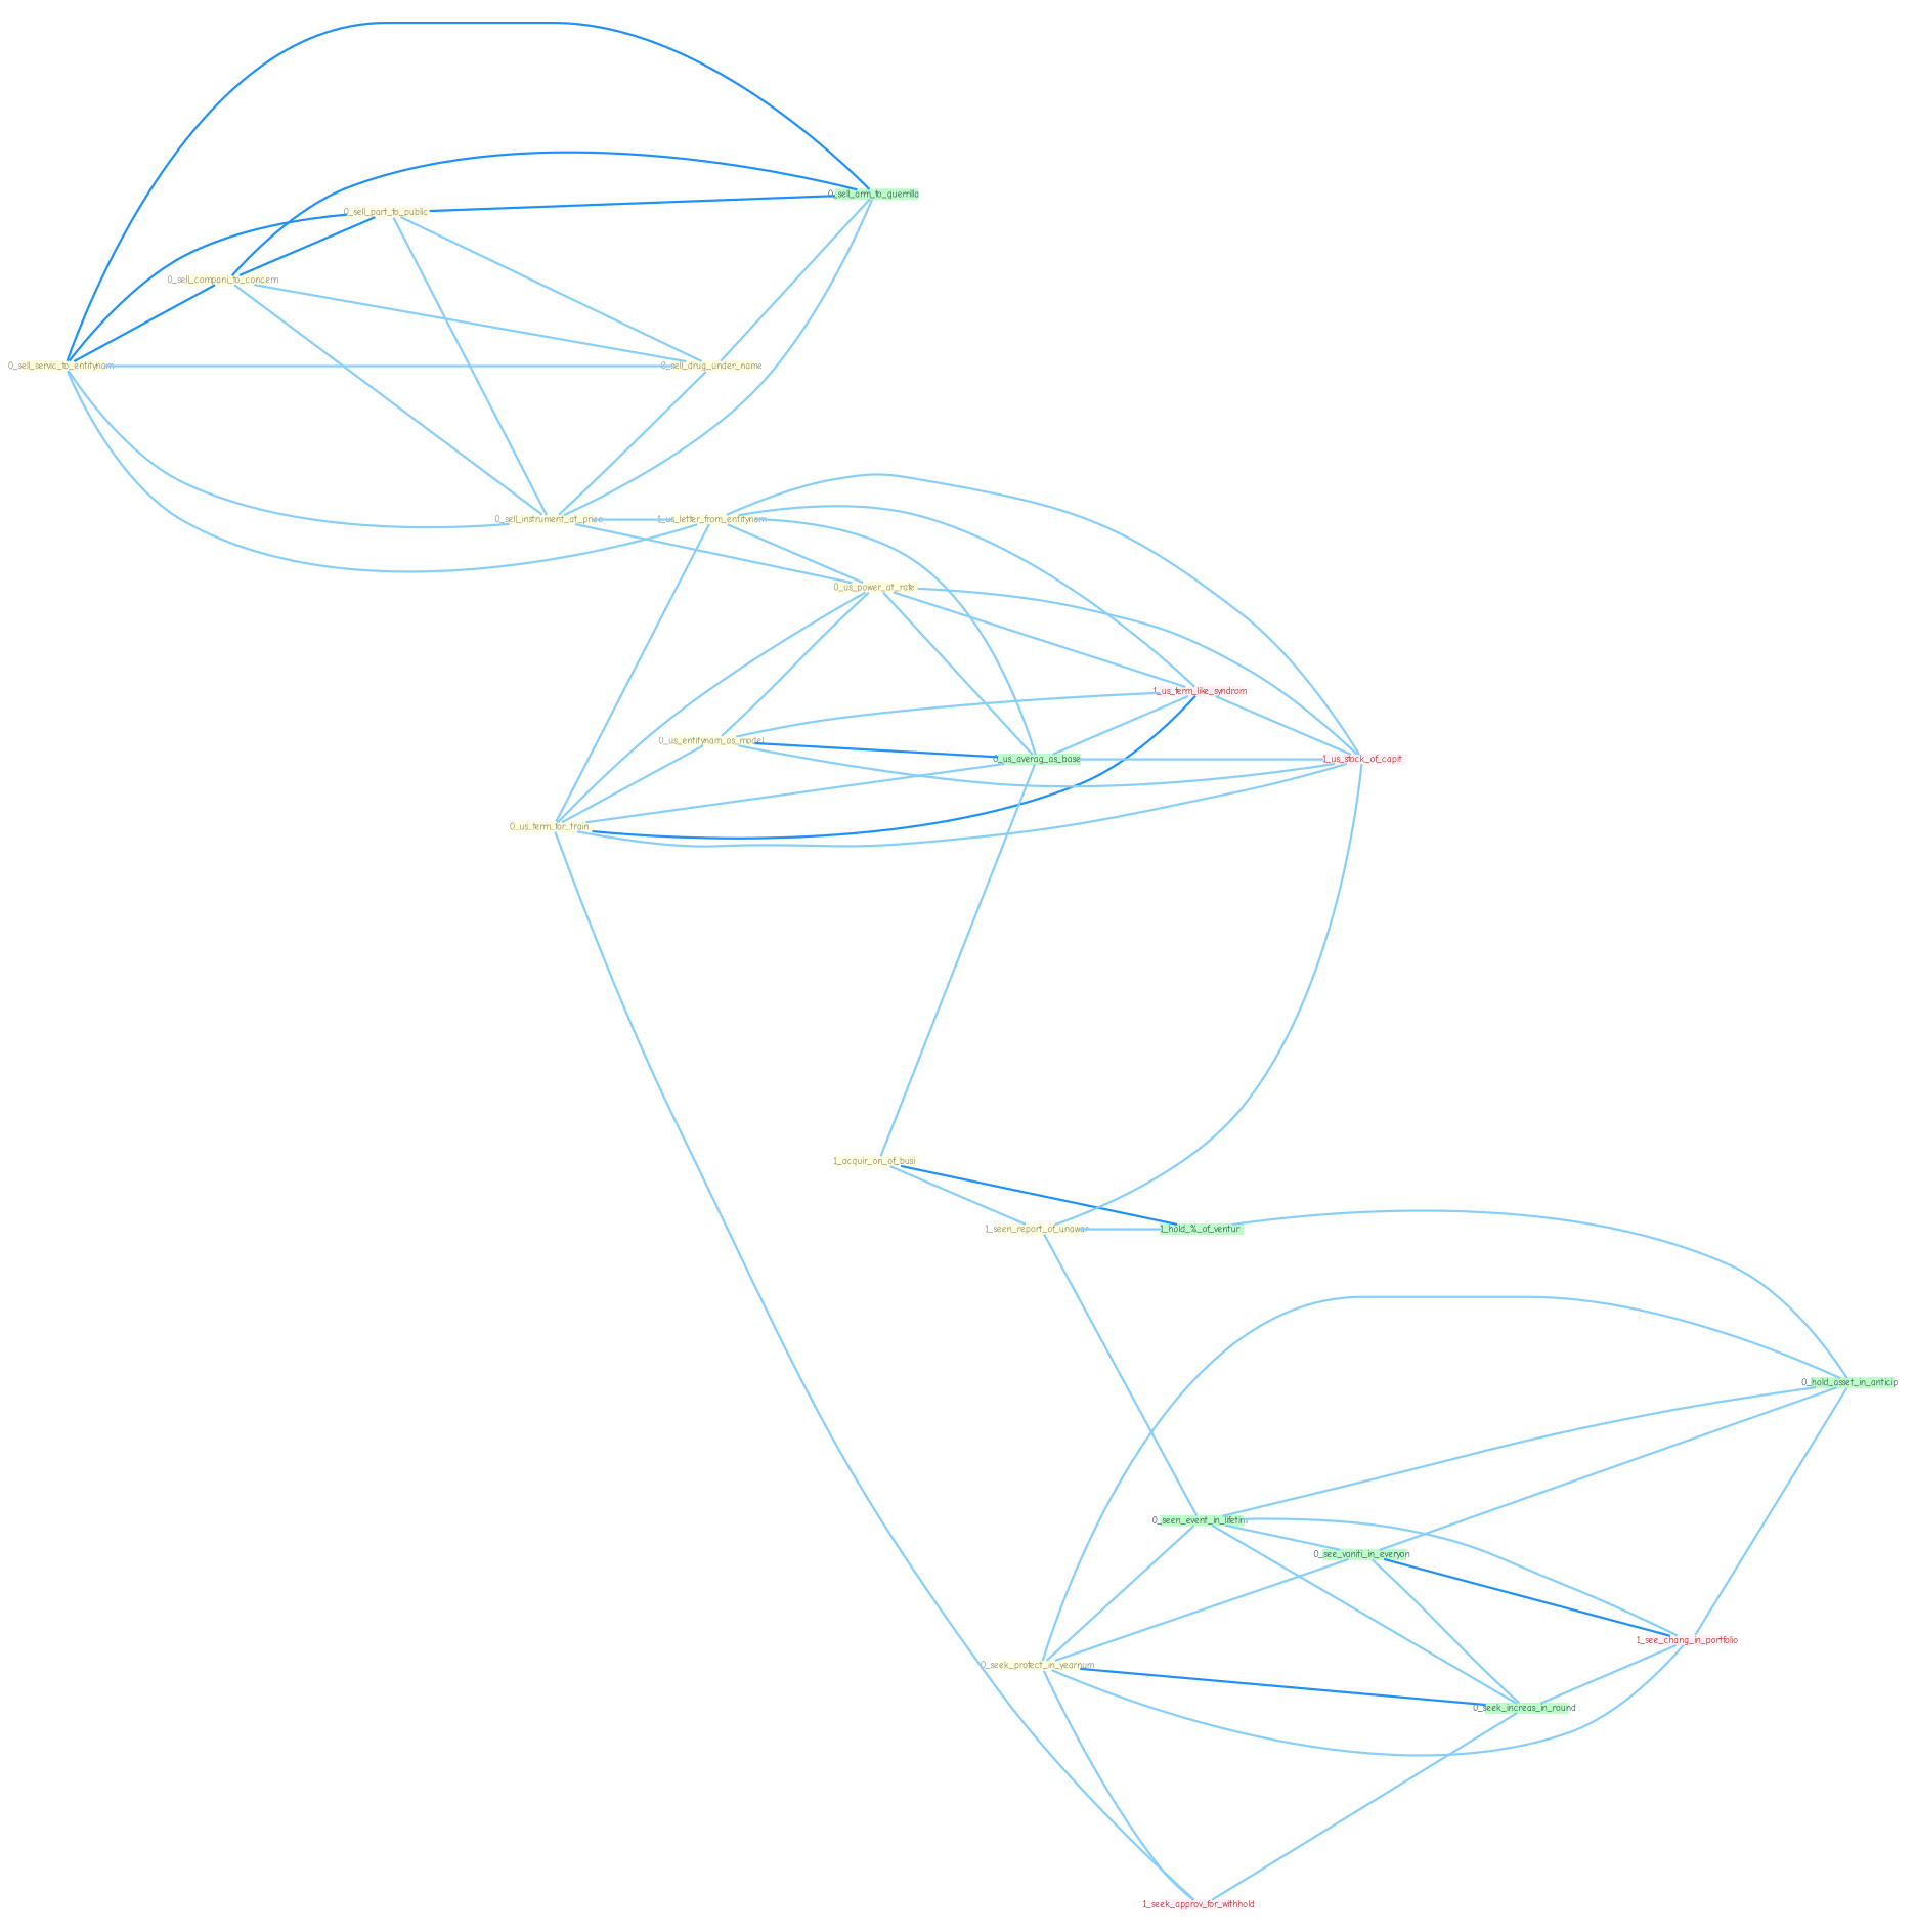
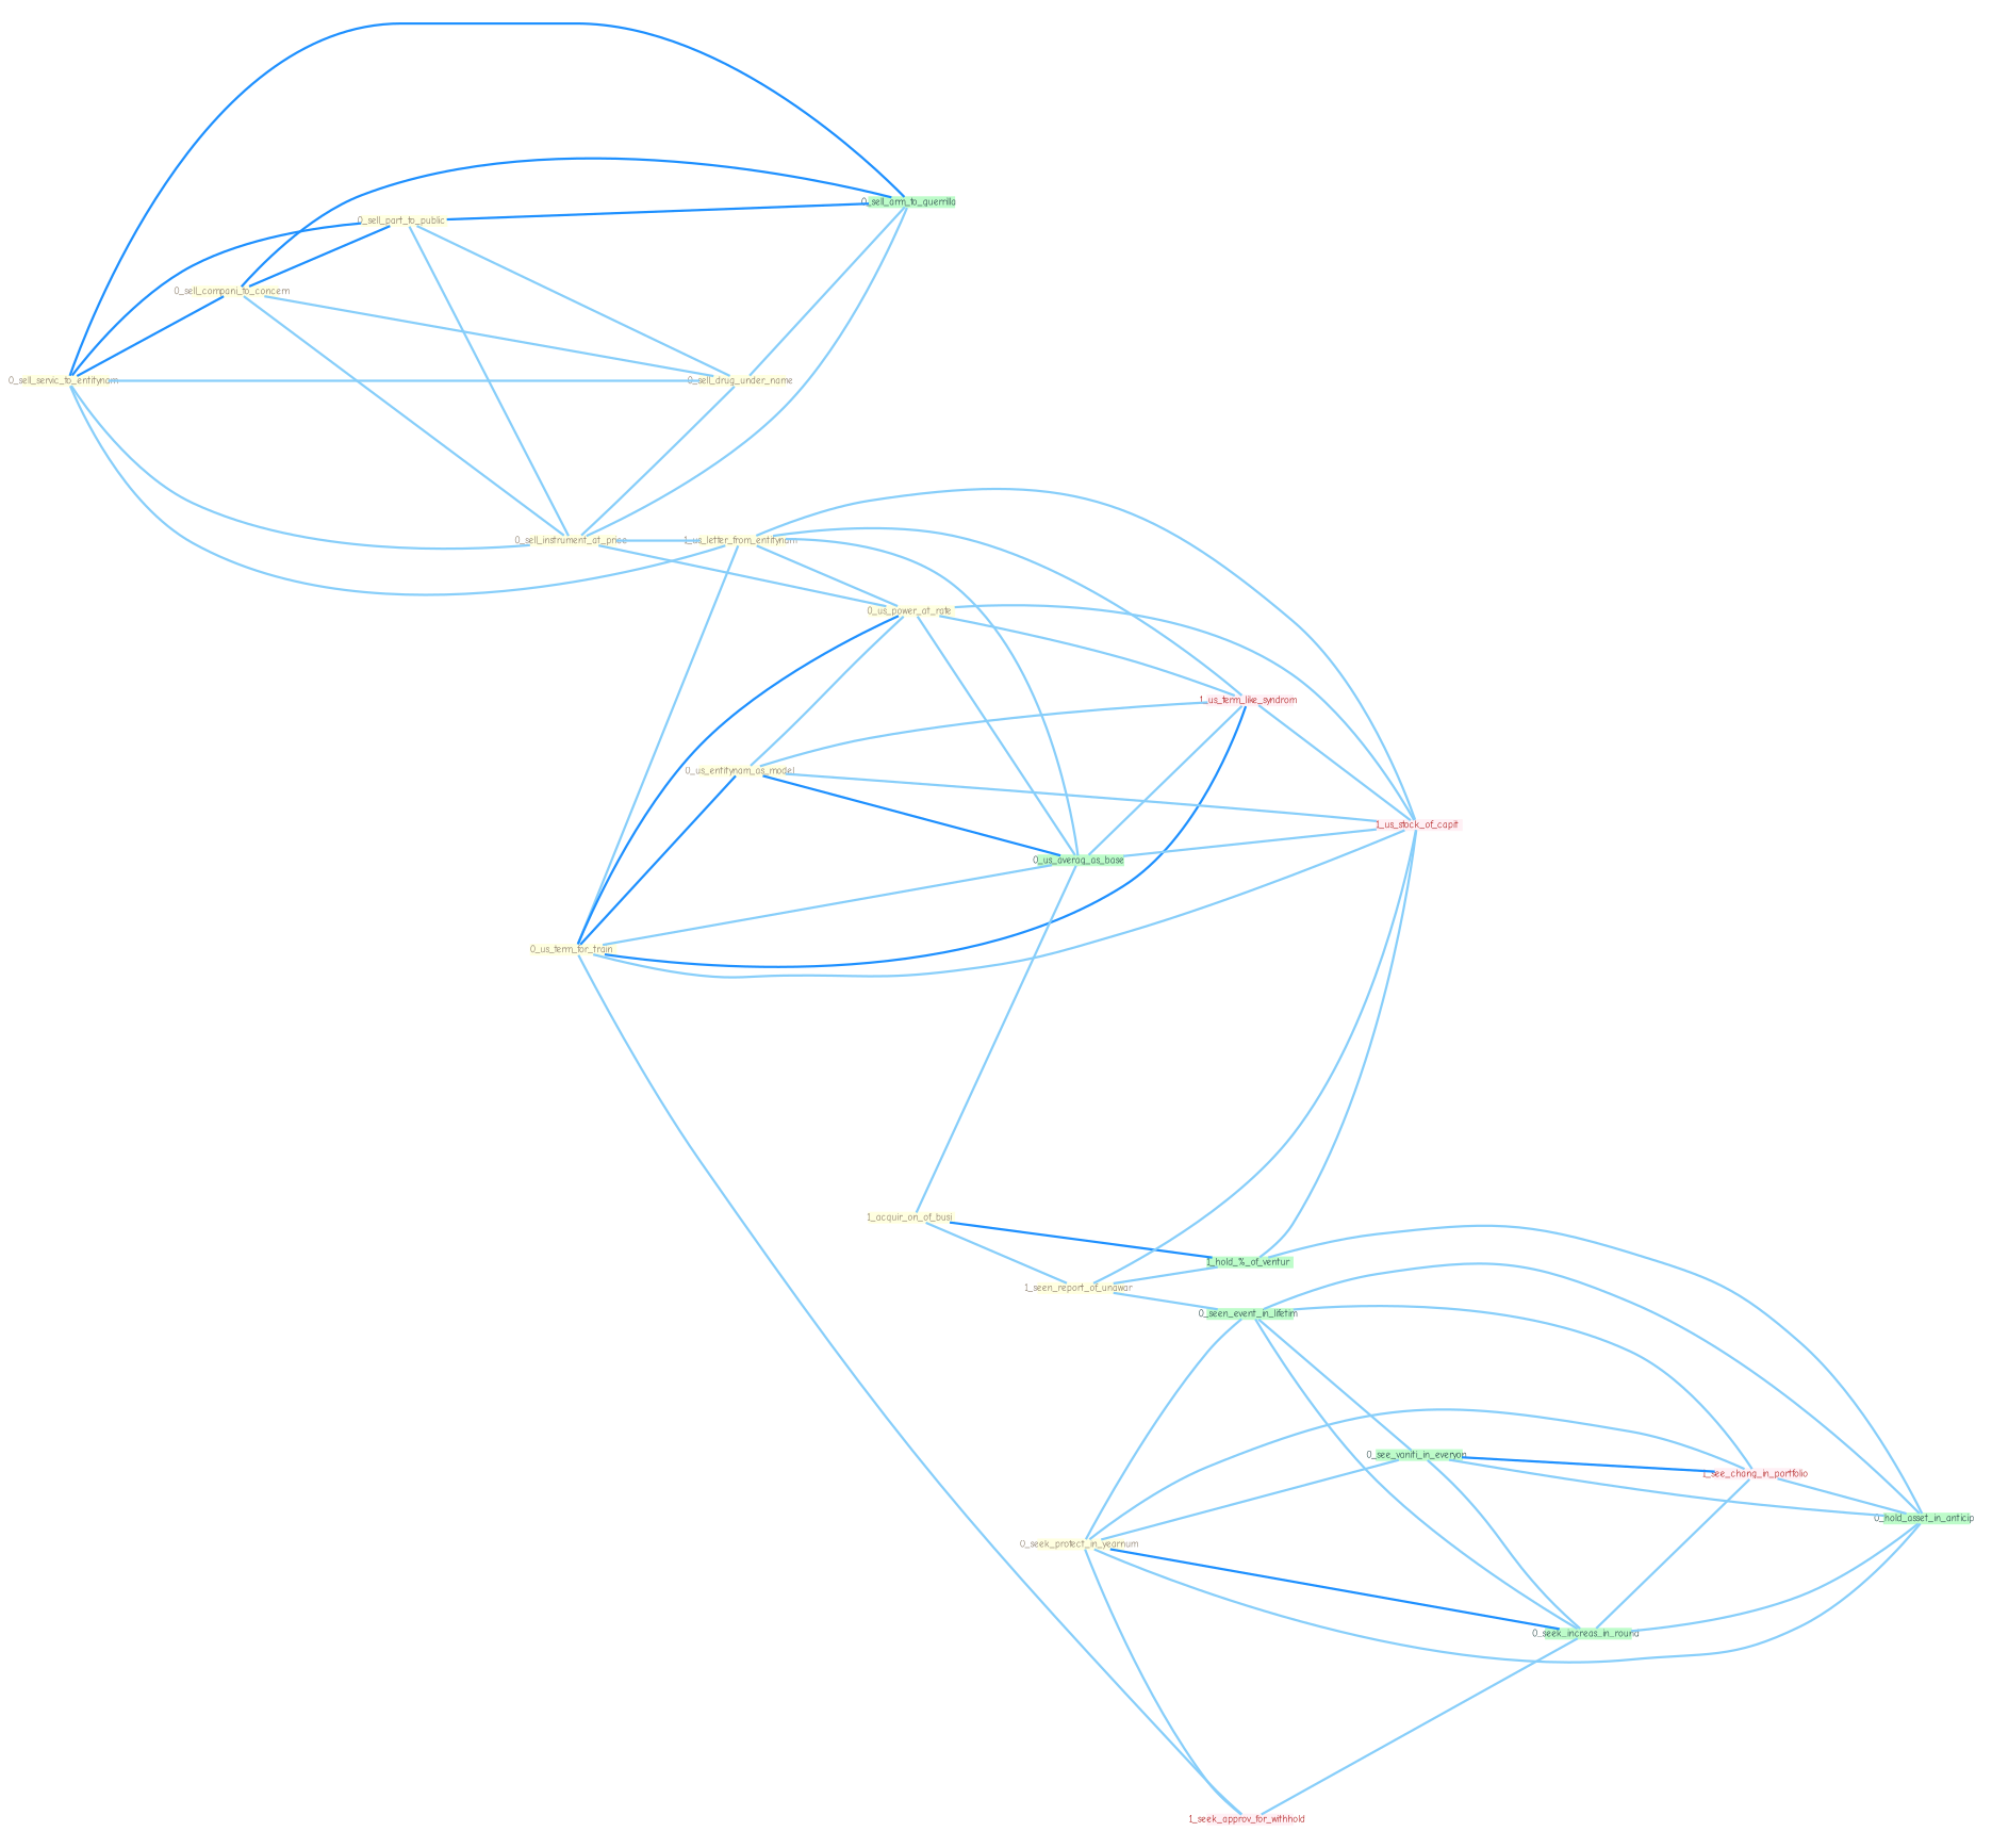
  graph {
    fontname="Comic Neue"
    rankdir=LR
    node [color="#ffffe0" fixedsize=true fontcolor="#8b7d6b" fontname="Comic Neue" fontsize=4 shape=polygon style=filled]
    edge [color="#87cefa" fontname="Comic Neue" w=1]
    "0_sell_servic_to_entitynam " [height=.06 width=.5]
    "0_seek_protect_in_yearnum " [height=.06 width=.5]
    "0_us_term_for_train " [height=.06 width=.5]
    "0_sell_compani_to_concern " [height=.06 width=.5]
    "1_acquir_on_of_busi " [height=.06 width=.5]
    "1_seen_report_of_unawar " [height=.06 width=.5]
    "0_sell_part_to_public " [height=.06 width=.5]
    "0_us_entitynam_as_model " [height=.06 width=.5]
    "1_us_letter_from_entitynam " [height=.06 width=.5]
    "0_sell_instrument_at_price " [height=.06 width=.5]
    "0_sell_drug_under_name " [height=.06 width=.5]
    "0_us_power_at_rate " [height=.06 width=.5]
    "1_us_term_like_syndrom " [color="#fff0f5" fontcolor="#b22222" height=.06 width=.5]
    "1_seek_approv_for_withhold " [color="#fff0f5" fontcolor="#b22222" height=.06 width=.5]
    "1_us_stock_of_capit " [color="#fff0f5" fontcolor="#b22222" height=.06 width=.5]
    "1_see_chang_in_portfolio " [color="#fff0f5" fontcolor="#b22222" height=.06 width=.5]
    "0_sell_arm_to_guerrilla " [color="#BDFCC9" fontcolor="#2f4f4f" height=.06 width=.5]
    "0_seen_event_in_lifetim " [color="#BDFCC9" fontcolor="#2f4f4f" height=.06 width=.5]
    "0_see_vaniti_in_everyon " [color="#BDFCC9" fontcolor="#2f4f4f" height=.06 width=.5]
    "0_seek_increas_in_round " [color="#BDFCC9" fontcolor="#2f4f4f" height=.06 width=.5]
    "0_hold_asset_in_anticip " [color="#BDFCC9" fontcolor="#2f4f4f" height=.06 width=.5]
    "0_us_averag_as_base " [color="#BDFCC9" fontcolor="#2f4f4f" height=.06 width=.5]
    "1_hold_%_of_ventur " [color="#BDFCC9" fontcolor="#2f4f4f" height=.06 width=.5]
    subgraph sub_1 {
      "0_sell_servic_to_entitynam "
      "0_seek_protect_in_yearnum "
      "0_us_term_for_train "
      "0_sell_compani_to_concern "
      "1_acquir_on_of_busi "
      "1_seen_report_of_unawar "
      "0_sell_part_to_public "
      "0_us_entitynam_as_model "
      "1_us_letter_from_entitynam "
      "0_sell_instrument_at_price "
      "0_sell_drug_under_name "
      "0_us_power_at_rate "
    }
    subgraph sub_2 {
      "1_us_term_like_syndrom "
      "1_seek_approv_for_withhold "
      "1_us_stock_of_capit "
      "1_see_chang_in_portfolio "
    }
    "0_sell_servic_to_entitynam " -- "0_sell_compani_to_concern " [color="#1e90ff" w=2]
    "0_sell_servic_to_entitynam " -- "0_sell_part_to_public " [color="#1e90ff" w=2]
    "0_sell_servic_to_entitynam " -- "1_us_letter_from_entitynam "
    "0_sell_servic_to_entitynam " -- "0_sell_instrument_at_price "
    "0_sell_servic_to_entitynam " -- "0_sell_drug_under_name "
    "0_sell_servic_to_entitynam " -- "0_sell_arm_to_guerrilla " [color="#1e90ff" w=2]
    "0_seek_protect_in_yearnum " -- "1_seek_approv_for_withhold "
    "0_seek_protect_in_yearnum " -- "1_see_chang_in_portfolio "
    "0_seek_protect_in_yearnum " -- "0_seen_event_in_lifetim "
    "0_seek_protect_in_yearnum " -- "0_see_vaniti_in_everyon "
    "0_seek_protect_in_yearnum " -- "0_seek_increas_in_round " [color="#1e90ff" w=2]
    "0_seek_protect_in_yearnum " -- "0_hold_asset_in_anticip "
-   "0_us_term_for_train " -- "0_us_entitynam_as_model "
+   "0_us_term_for_train " -- "0_us_entitynam_as_model " [color="#1e90ff"]
    "0_us_term_for_train " -- "1_us_letter_from_entitynam "
-   "0_us_term_for_train " -- "0_us_power_at_rate "
+   "0_us_term_for_train " -- "0_us_power_at_rate " [color="#1e90ff"]
    "0_us_term_for_train " -- "1_us_term_like_syndrom " [color="#1e90ff" w=2]
    "0_us_term_for_train " -- "1_seek_approv_for_withhold "
    "0_us_term_for_train " -- "1_us_stock_of_capit "
    "0_us_term_for_train " -- "0_us_averag_as_base "
    "0_sell_compani_to_concern " -- "0_sell_part_to_public " [color="#1e90ff" w=2]
    "0_sell_compani_to_concern " -- "0_sell_instrument_at_price "
    "0_sell_compani_to_concern " -- "0_sell_drug_under_name "
    "0_sell_compani_to_concern " -- "0_sell_arm_to_guerrilla " [color="#1e90ff" w=2]
    "1_acquir_on_of_busi " -- "1_seen_report_of_unawar "
    "1_acquir_on_of_busi " -- "0_us_averag_as_base "
    "1_acquir_on_of_busi " -- "1_hold_%_of_ventur " [color="#1e90ff"]
    "1_seen_report_of_unawar " -- "1_us_stock_of_capit "
    "1_seen_report_of_unawar " -- "0_seen_event_in_lifetim "
    "1_seen_report_of_unawar " -- "1_hold_%_of_ventur "
    "0_sell_part_to_public " -- "0_sell_instrument_at_price "
    "0_sell_part_to_public " -- "0_sell_drug_under_name "
    "0_sell_part_to_public " -- "0_sell_arm_to_guerrilla " [color="#1e90ff" w=2]
    "0_us_entitynam_as_model " -- "0_us_power_at_rate "
    "0_us_entitynam_as_model " -- "1_us_term_like_syndrom "
    "0_us_entitynam_as_model " -- "1_us_stock_of_capit "
    "0_us_entitynam_as_model " -- "0_us_averag_as_base " [color="#1e90ff" w=2]
    "1_us_letter_from_entitynam " -- "0_us_power_at_rate "
    "1_us_letter_from_entitynam " -- "1_us_term_like_syndrom "
    "1_us_letter_from_entitynam " -- "1_us_stock_of_capit "
    "1_us_letter_from_entitynam " -- "0_us_averag_as_base "
    "0_sell_instrument_at_price " -- "1_us_letter_from_entitynam "
    "0_sell_instrument_at_price " -- "0_sell_drug_under_name "
    "0_sell_instrument_at_price " -- "0_us_power_at_rate "
    "0_sell_instrument_at_price " -- "0_sell_arm_to_guerrilla "
    "0_sell_drug_under_name " -- "0_sell_arm_to_guerrilla "
    "0_us_power_at_rate " -- "1_us_term_like_syndrom "
    "0_us_power_at_rate " -- "1_us_stock_of_capit "
    "0_us_power_at_rate " -- "0_us_averag_as_base "
    "1_us_term_like_syndrom " -- "1_us_stock_of_capit "
    "1_seek_approv_for_withhold " -- "0_seek_increas_in_round "
    "1_see_chang_in_portfolio " -- "0_hold_asset_in_anticip "
    "0_seen_event_in_lifetim " -- "1_see_chang_in_portfolio "
    "0_seen_event_in_lifetim " -- "0_see_vaniti_in_everyon "
    "0_seen_event_in_lifetim " -- "0_seek_increas_in_round "
    "0_seen_event_in_lifetim " -- "0_hold_asset_in_anticip "
    "0_see_vaniti_in_everyon " -- "1_see_chang_in_portfolio " [color="#1e90ff" w=2]
    "0_see_vaniti_in_everyon " -- "0_seek_increas_in_round "
    "0_see_vaniti_in_everyon " -- "0_hold_asset_in_anticip "
    "0_seek_increas_in_round " -- "1_see_chang_in_portfolio "
+   "0_seek_increas_in_round " -- "0_hold_asset_in_anticip "
    "0_us_averag_as_base " -- "1_us_term_like_syndrom "
    "0_us_averag_as_base " -- "1_us_stock_of_capit "
+   "1_hold_%_of_ventur " -- "1_us_stock_of_capit "
    "1_hold_%_of_ventur " -- "0_hold_asset_in_anticip "
  }
